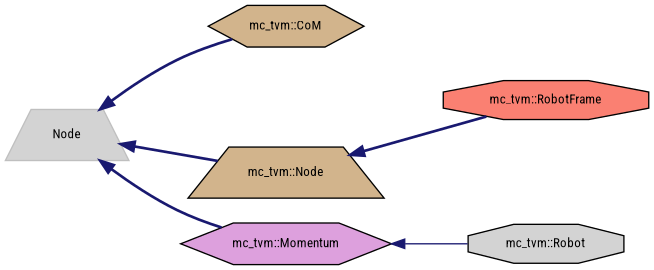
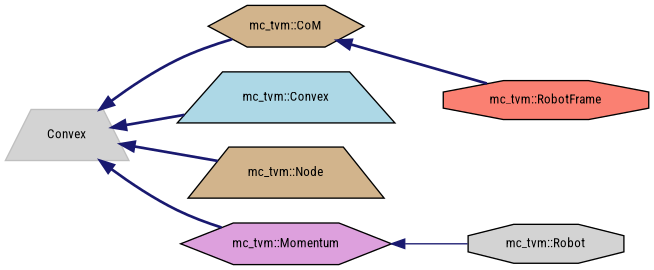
  digraph {
    fontname="Roboto Condensed"
    rankdir=LR
    node [color=black fillcolor=lightgrey fontname="Roboto Condensed" fontsize=10 shape=trapezium style=filled]
    edge [color=midnightblue dir=back fontname="Roboto Condensed" fontsize=10 labelfontname=Helvetica labelfontsize=10 style=bold]
-   n1 [color=grey75 height=0.2 label="Node" width=0.4]
+   n1 [color=grey75 height=0.2 label=Convex width=0.4]
    n2 [fillcolor=tan height=0.2 label="mc_tvm::CoM" shape=hexagon width=0.4]
+   n3 [fillcolor=lightblue height=0.2 label="mc_tvm::Convex" width=0.4]
    n4 [fillcolor=tan height=0.2 label="mc_tvm::Node" width=0.4]
    n5 [fillcolor=plum height=0.2 label="mc_tvm::Momentum" shape=hexagon width=0.4]
    n6 [fillcolor=salmon height=0.2 label="mc_tvm::RobotFrame" shape=octagon width=0.4]
    n7 [height=0.2 label="mc_tvm::Robot" shape=octagon width=0.4]
    n1 -> n2
+   n1 -> n3
    n1 -> n4
    n1 -> n5
-   n4 -> n6
+   n2 -> n6
    n5 -> n7 [style=solid]
  }
